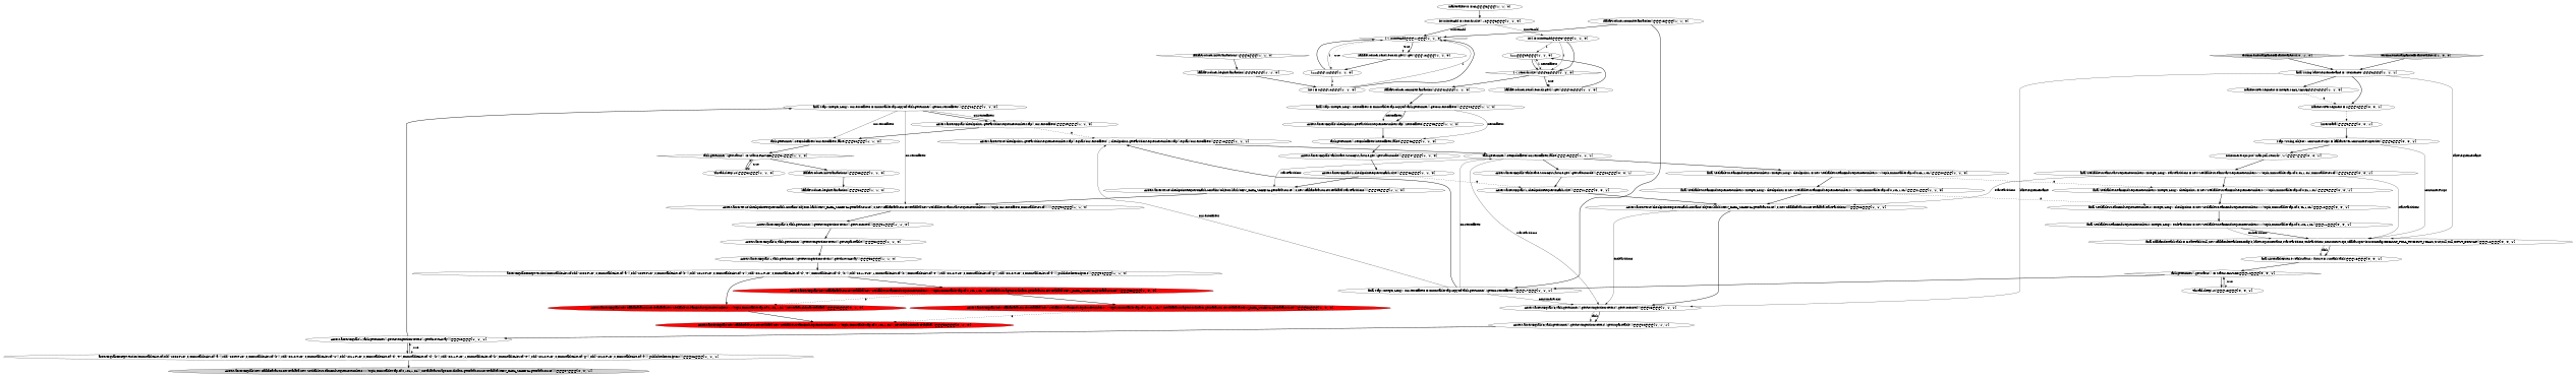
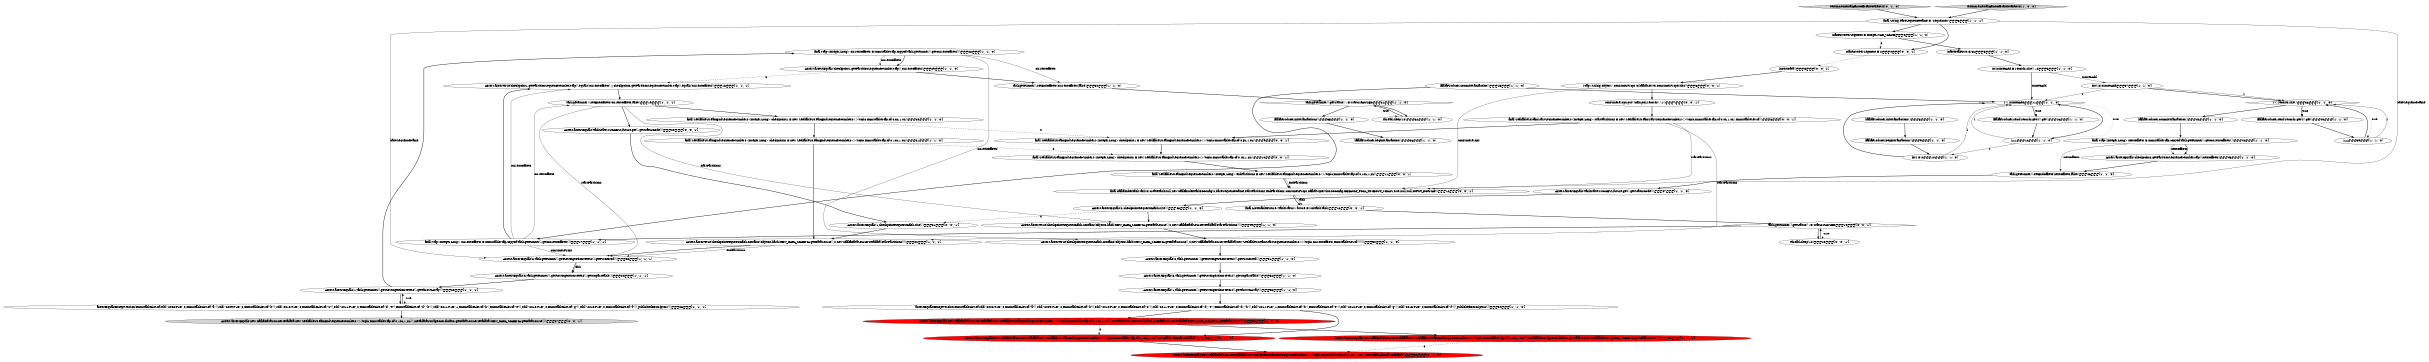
  digraph {
    node [fillcolor=white shape=ellipse style=filled]
    edge [style=bold]
    n1 [label="Assert.assertEquals(8,task.getRunner().getRowIngestionMeters().getProcessed())@@@51@@@['1', '1', '0']"]
    n2 [label="Assert.assertEquals(3,task.getRunner().getRowIngestionMeters().getUnparseable())@@@52@@@['1', '1', '0']"]
    n3 [label="Assert.assertEquals(1,task.getRunner().getRowIngestionMeters().getThrownAway())@@@53@@@['1', '1', '0']"]
    n4 [label="kafkaProducer.initTransactions()@@@35@@@['1', '1', '0']"]
    n5 [label="kafkaProducer.beginTransaction()@@@36@@@['1', '1', '0']"]
    n6 [label="assertEqualsExceptVersion(ImmutableList.of(sdd(\"2008/P1D\",0,ImmutableList.of(\"a\")),sdd(\"2009/P1D\",0,ImmutableList.of(\"b\")),sdd(\"2010/P1D\",0,ImmutableList.of(\"c\")),sdd(\"2011/P1D\",0,ImmutableList.of(\"d\",\"e\"),ImmutableList.of(\"d\",\"h\")),sdd(\"2011/P1D\",1,ImmutableList.of(\"h\"),ImmutableList.of(\"e\")),sdd(\"2012/P1D\",0,ImmutableList.of(\"g\")),sdd(\"2013/P1D\",0,ImmutableList.of(\"f\"))),publishedDescriptors())@@@26@@@['1', '1', '1']"]
    n7 [label="Assert.assertEquals(1,task.getRunner().getRowIngestionMeters().getThrownAway())@@@25@@@['1', '1', '1']"]
    n8 [fillcolor=lightgray label="Assert.assertEquals(new KafkaDataSourceMetadata(new SeekableStreamEndSequenceNumbers<>(topic,ImmutableMap.of(0,10L,1,2L))),metadataStorageCoordinator.getDataSourceMetadata(NEW_DATA_SCHEMA.getDataSource()))@@@27@@@['0', '0', '1']"]
    n9 [label="final Map<Integer,Long> currentOffsets = ImmutableMap.copyOf(task.getRunner().getCurrentOffsets())@@@28@@@['1', '1', '0']"]
    n10 [label="int i = 0@@@10@@@['1', '1', '0']"]
    n11 [label="i < numToAdd@@@11@@@['1', '1', '0']" shape=diamond]
    n12 [label="i++@@@12@@@['1', '1', '0']"]
    n13 [label="kafkaProducer.send(records.get(i)).get()@@@13@@@['1', '1', '0']"]
    n14 [fillcolor=lightgray label="testIncrementalHandOffMaxTotalRows['0', '1', '0']" shape=diamond]
    n15 [label="final String baseSequenceName = \"sequence0\"@@@3@@@['1', '1', '1']"]
    n16 [label="final KafkaIndexTask task = createTask(null,new KafkaIndexTaskIOConfig(0,baseSequenceName,startPartitions,endPartitions,consumerProps,KafkaSupervisorIOConfig.DEFAULT_POLL_TIMEOUT_MILLIS,true,null,null,INPUT_FORMAT))@@@12@@@['0', '0', '1']"]
    n17 [label="Assert.assertEquals(8,task.getRunner().getRowIngestionMeters().getProcessed())@@@23@@@['1', '1', '1']"]
    n18 [label="maxRowsPerSegment = Integer.MAX_VALUE@@@4@@@['1', '1', '0']"]
    n19 [label="maxRowsPerSegment = 2@@@4@@@['0', '0', '1']"]
    n20 [label="assertEqualsExceptVersion(ImmutableList.of(sdd(\"2008/P1D\",0,ImmutableList.of(\"a\")),sdd(\"2009/P1D\",0,ImmutableList.of(\"b\")),sdd(\"2010/P1D\",0,ImmutableList.of(\"c\")),sdd(\"2011/P1D\",0,ImmutableList.of(\"d\",\"e\"),ImmutableList.of(\"d\",\"h\")),sdd(\"2011/P1D\",1,ImmutableList.of(\"h\"),ImmutableList.of(\"e\")),sdd(\"2012/P1D\",0,ImmutableList.of(\"g\")),sdd(\"2013/P1D\",0,ImmutableList.of(\"f\"))),publishedDescriptors())@@@54@@@['1', '1', '0']"]
    n21 [label="final SeekableStreamEndSequenceNumbers<Integer,Long> endPartitions = new SeekableStreamEndSequenceNumbers<>(topic,ImmutableMap.of(0,10L,1,2L))@@@11@@@['0', '0', '1']"]
    n22 [label="final ListenableFuture<TaskStatus> future = runTask(task)@@@13@@@['0', '0', '1']"]
    n23 [label="Assert.assertTrue(checkpointRequestsHash.contains(Objects.hash(NEW_DATA_SCHEMA.getDataSource(),0,new KafkaDataSourceMetadata(startPartitions))))@@@22@@@['1', '1', '1']"]
    n24 [label="Assert.assertEquals(3,task.getRunner().getRowIngestionMeters().getUnparseable())@@@24@@@['1', '1', '1']"]
    n25 [label="Assert.assertEquals(1,checkpointRequestsHash.size())@@@21@@@['0', '0', '1']"]
    n26 [label="Assert.assertTrue(checkpoint1.getPartitionSequenceNumberMap().equals(currentOffsets) || checkpoint2.getPartitionSequenceNumberMap().equals(currentOffsets))@@@18@@@['1', '1', '1']"]
    n27 [label="task.getRunner().setEndOffsets(currentOffsets,false)@@@19@@@['1', '1', '1']"]
    n28 [label="Assert.assertEquals(TaskState.SUCCESS,future.get().getStatusCode())@@@20@@@['0', '0', '1']"]
    n29 [label="Assert.assertTrue(checkpointRequestsHash.contains(Objects.hash(NEW_DATA_SCHEMA.getDataSource(),0,new KafkaDataSourceMetadata(startPartitions))))@@@49@@@['1', '1', '0']"]
    n30 [label="final SeekableStreamEndSequenceNumbers<Integer,Long> checkpoint1 = new SeekableStreamEndSequenceNumbers<>(topic,ImmutableMap.of(0,3L,1,0L))@@@20@@@['1', '1', '0']"]
    n31 [label="final SeekableStreamStartSequenceNumbers<Integer,Long> startPartitions = new SeekableStreamStartSequenceNumbers<>(topic,ImmutableMap.of(0,0L,1,0L),ImmutableSet.of())@@@8@@@['0', '0', '1']"]
    n32 [label="final SeekableStreamEndSequenceNumbers<Integer,Long> checkpoint1 = new SeekableStreamEndSequenceNumbers<>(topic,ImmutableMap.of(0,5L,1,0L))@@@9@@@['0', '0', '1']"]
    n33 [label="final SeekableStreamEndSequenceNumbers<Integer,Long> checkpoint2 = new SeekableStreamEndSequenceNumbers<>(topic,ImmutableMap.of(0,4L,1,2L))@@@10@@@['0', '0', '1']"]
    n34 [label="maxTotalRows = 3L@@@5@@@['1', '1', '0']"]
    n35 [label="insertData()@@@5@@@['0', '0', '1']"]
    n36 [label="Thread.sleep(10)@@@15@@@['0', '0', '1']"]
    n37 [label="task.getRunner().getStatus() != Status.PAUSED@@@14@@@['0', '0', '1']" shape=diamond]
    n38 [label="final Map<Integer,Long> currentOffsets = ImmutableMap.copyOf(task.getRunner().getCurrentOffsets())@@@17@@@['1', '1', '1']"]
    n39 [label="i++@@@39@@@['1', '1', '0']"]
    n40 [label="i < records.size()@@@38@@@['1', '1', '0']" shape=diamond]
    n41 [label="kafkaProducer.send(records.get(i)).get()@@@40@@@['1', '1', '0']"]
    n42 [label="kafkaProducer.commitTransaction()@@@42@@@['1', '1', '0']"]
    n43 [label="Assert.assertEquals(TaskState.SUCCESS,future.get().getStatusCode())@@@47@@@['1', '1', '0']"]
    n44 [label="Assert.assertEquals(2,checkpointRequestsHash.size())@@@48@@@['1', '1', '0']"]
    n45 [fillcolor=red label="Assert.assertEquals(new KafkaDataSourceMetadata(new SeekableStreamEndSequenceNumbers<>(topic,ImmutableMap.of(0,10L,1,2L))),metadataStorageCoordinator.getDataSourceMetadata(NEW_DATA_SCHEMA.getDataSource()))@@@55@@@['1', '0', '0']"]
    n46 [fillcolor=red label="Assert.assertEquals(new KafkaDataSourceMetadata(new SeekableStreamEndSequenceNumbers<>(topic,ImmutableMap.of(0,10L,1,2L))),metadataStorageCoordinator.getDataSourceMetadata(NEW_DATA_SCHEMA.getDataSource()))@@@56@@@['1', '0', '0']"]
    n47 [fillcolor=red label="Assert.assertEquals(new KafkaDataSourceMetadata(new SeekableStreamEndSequenceNumbers<>(topic,ImmutableMap.of(0,10L,1,2L))),newDataSchemaMetadata())@@@55@@@['0', '1', '0']"]
    n48 [fillcolor=red label="Assert.assertEquals(new KafkaDataSourceMetadata(new SeekableStreamEndSequenceNumbers<>(topic,ImmutableMap.of(0,10L,1,2L))),newDataSchemaMetadata())@@@56@@@['0', '1', '0']"]
    n49 [label="int numToAdd = records.size() - 2@@@6@@@['1', '1', '0']"]
    n50 [label="int i = numToAdd@@@37@@@['1', '1', '0']"]
    n51 [label="kafkaProducer.commitTransaction()@@@15@@@['1', '1', '0']"]
-   n52 [label="kafkaProducer.initTransactions()@@@8@@@['1', '1', '0']" shape=diamond]
+   n52 [label="kafkaProducer.initTransactions()@@@8@@@['1', '1', '0']"]
    n53 [label="kafkaProducer.beginTransaction()@@@9@@@['1', '1', '0']"]
    n54 [fillcolor=lightgray label="testIncrementalHandOffMaxTotalRows['1', '0', '0']" shape=diamond]
    n55 [label="Map<String,Object> consumerProps = kafkaServer.consumerProperties()@@@6@@@['0', '0', '1']"]
    n56 [label="consumerProps.put(\"max.poll.records\",\"1\")@@@7@@@['0', '0', '1']"]
    n57 [label="Assert.assertTrue(checkpointRequestsHash.contains(Objects.hash(NEW_DATA_SCHEMA.getDataSource(),0,new KafkaDataSourceMetadata(new SeekableStreamStartSequenceNumbers<>(topic,currentOffsets,ImmutableSet.of())))))@@@50@@@['1', '1', '0']"]
    n58 [label="Assert.assertEquals(checkpoint1.getPartitionSequenceNumberMap(),currentOffsets)@@@29@@@['1', '1', '0']"]
    n59 [label="task.getRunner().setEndOffsets(currentOffsets,false)@@@30@@@['1', '1', '0']"]
    n60 [label="task.getRunner().getStatus() != Status.PAUSED@@@31@@@['1', '1', '0']" shape=diamond]
    n61 [label="final SeekableStreamEndSequenceNumbers<Integer,Long> checkpoint2 = new SeekableStreamEndSequenceNumbers<>(topic,ImmutableMap.of(0,10L,1,0L))@@@21@@@['1', '1', '0']"]
    n62 [label="Assert.assertEquals(checkpoint2.getPartitionSequenceNumberMap(),nextOffsets)@@@45@@@['1', '1', '0']"]
    n63 [label="task.getRunner().setEndOffsets(nextOffsets,false)@@@46@@@['1', '1', '0']"]
    n64 [label="Thread.sleep(10)@@@32@@@['1', '1', '0']"]
    n65 [label="final Map<Integer,Long> nextOffsets = ImmutableMap.copyOf(task.getRunner().getCurrentOffsets())@@@44@@@['1', '1', '0']"]
    n1 -> n2
    n2 -> n3
    n3 -> n20
    n4 -> n5
    n6 -> n7
    n6 -> n8
    n7 -> n6 [label=true style=dotted]
    n7 -> n6
    n7 -> n9
    n9 -> n57 [label=currentOffsets style=solid]
    n9 -> n58
    n9 -> n58 [label=currentOffsets style=solid]
    n9 -> n59 [label=currentOffsets style=solid]
    n10 -> n11 [label=i style=solid]
    n10 -> n11
    n11 -> n12 [label=true style=dotted]
    n11 -> n13
    n11 -> n13 [label=true style=dotted]
    n12 -> n10 [label=i style=solid]
    n12 -> n11
    n12 -> n11 [label=i style=solid]
    n13 -> n12
    n14 -> n15
    n15 -> n16 [label=baseSequenceName style=solid]
    n15 -> n17 [label=baseSequenceName style=solid]
    n15 -> n18
    n15 -> n19
    n16 -> n22 [label=task style=solid]
    n16 -> n22
    n17 -> n24 [label=task style=solid]
    n17 -> n24
    n18 -> n19 [label=0 style=dashed]
+   n18 -> n34
    n19 -> n35 [style=dashed]
    n20 -> n45
    n20 -> n47
    n21 -> n16
    n21 -> n16 [label=endPartitions style=solid]
    n22 -> n37
    n23 -> n17 [label=endPartitions style=solid]
    n23 -> n17
    n24 -> n7
    n25 -> n23
    n26 -> n27
    n27 -> n17 [label=startPartitions style=solid]
    n27 -> n28
    n27 -> n29 [label=startPartitions style=solid]
    n27 -> n30
    n28 -> n25
    n29 -> n57
    n30 -> n32 [label=0 style=dashed]
    n30 -> n61
    n31 -> n16 [label=startPartitions style=solid]
    n31 -> n23 [label=startPartitions style=solid]
    n31 -> n32
    n32 -> n33
    n33 -> n21
    n34 -> n49
    n35 -> n55
    n36 -> n37
    n37 -> n36 [label=true style=dotted]
    n37 -> n36
    n37 -> n38
    n38 -> n17 [label=consumerProps style=solid]
    n38 -> n26
    n38 -> n26 [label=currentOffsets style=solid]
    n38 -> n27 [label=currentOffsets style=solid]
    n39 -> n40
    n39 -> n40 [label=i style=solid]
-   n40 -> n39 [label=nextOffsets style=dotted]
+   n40 -> n39 [label=true style=dotted]
    n40 -> n41 [label=true style=dotted]
    n40 -> n41
    n40 -> n42
    n41 -> n39
    n42 -> n65
    n43 -> n44
    n44 -> n25 [label=0 style=dashed]
    n44 -> n29
    n45 -> n46
    n45 -> n47 [label=0 style=dashed]
    n46 -> n48 [label=0 style=dashed]
    n47 -> n48
    n49 -> n11 [label=numToAdd]
    n49 -> n50 [label=numToAdd style=solid]
-   n50 -> n39 [label=i style=solid]
+   n50 -> n11 [label=i style=solid]
    n50 -> n40
    n50 -> n40 [label=i style=solid]
    n51 -> n11
    n51 -> n38
    n52 -> n53
    n53 -> n10
    n54 -> n15
    n55 -> n16 [label=consumerProps style=solid]
    n55 -> n56
    n56 -> n31
    n57 -> n1
    n58 -> n26 [label=0 style=dashed]
    n58 -> n59
    n59 -> n60
    n60 -> n4
    n60 -> n64
    n60 -> n64 [label=true style=dotted]
    n61 -> n23
    n61 -> n33 [label=0 style=dashed]
    n62 -> n63
    n63 -> n43
    n64 -> n60
    n65 -> n62 [label=nextOffsets style=solid]
    n65 -> n62
    n65 -> n63 [label=nextOffsets style=solid]
  }
